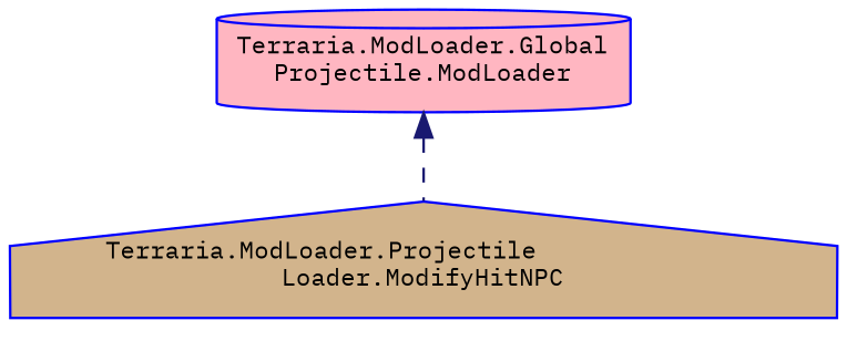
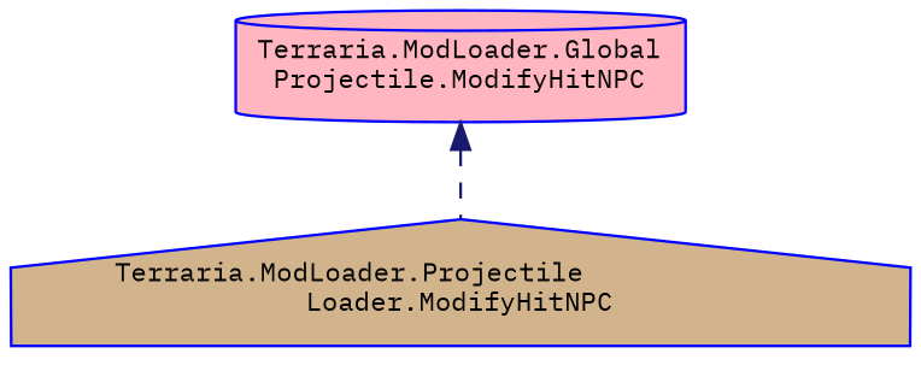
  digraph {
    rankdir=TB
    fontname="IBM Plex Mono"
    node [color=blue fontname="IBM Plex Mono" fontsize=10 style=filled]
-   n1 [fillcolor=lightpink fontcolor=black height=0.2 label="Terraria.ModLoader.Global\lProjectile.ModLoader" shape=cylinder width=0.4]
+   n1 [fillcolor=lightpink fontcolor=black height=0.2 label="Terraria.ModLoader.Global\lProjectile.ModifyHitNPC" shape=cylinder width=0.4]
    n2 [fillcolor=tan height=0.2 label="Terraria.ModLoader.Projectile\lLoader.ModifyHitNPC" shape=house width=0.4]
    n1 -> n2 [color=midnightblue dir=back fontname="IBM Plex Mono" fontsize=10 labelfontname=Helvetica labelfontsize=10 style=dashed]
  }
